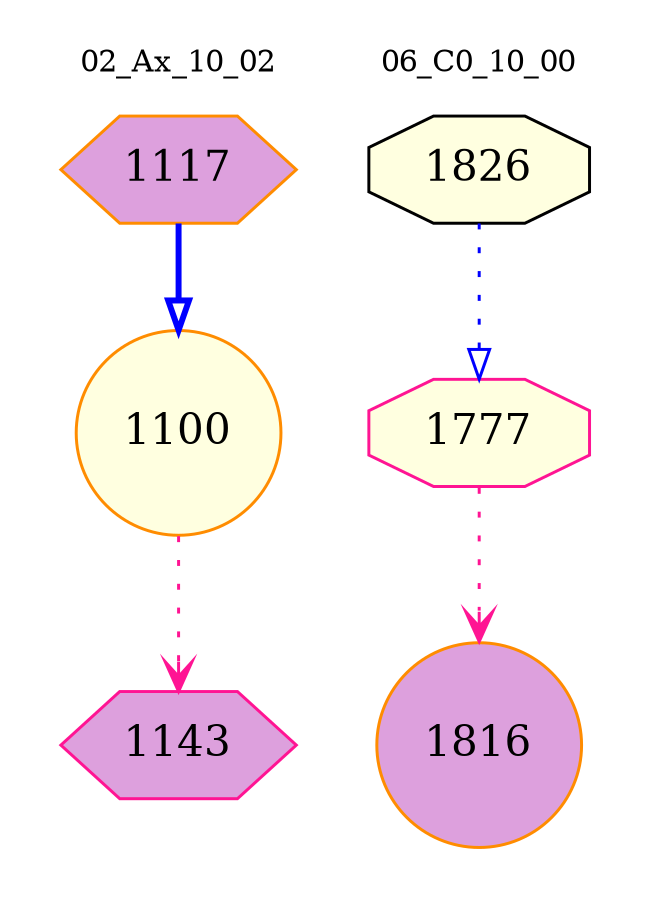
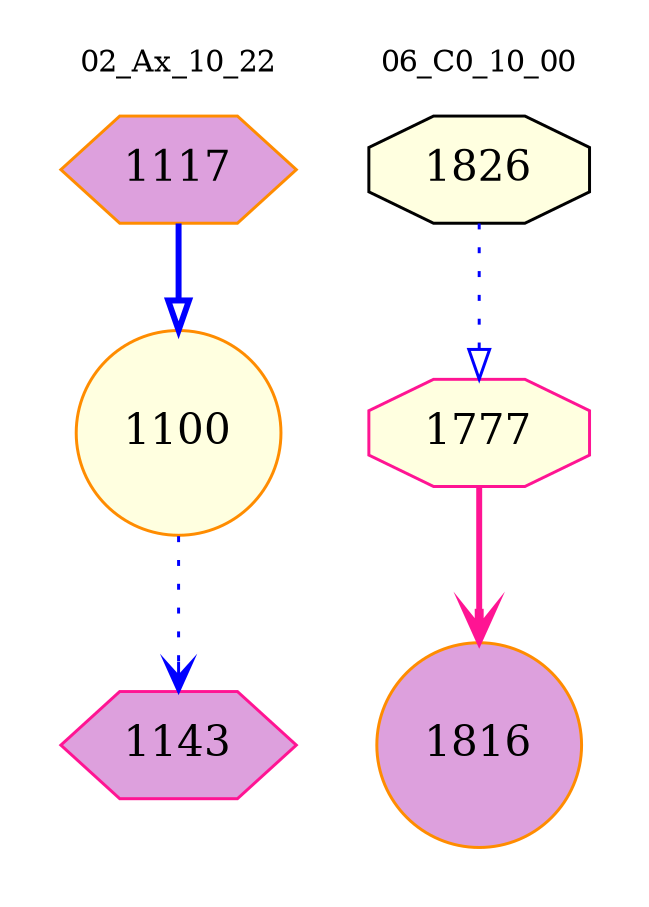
  digraph {
    node [color=darkorange fillcolor=lightyellow shape=circle style=filled]
    edge [arrowhead=vee color=deeppink style=dotted]
    n1 [label=1100]
    n2 [fillcolor=plum label=1117 shape=hexagon]
    n3 [color=deeppink fillcolor=plum label=1143 shape=hexagon]
    n4 [color=deeppink label=1777 shape=octagon]
    n5 [fillcolor=plum label=1816]
    n6 [color=black label=1826 shape=octagon]
    subgraph cluster_1 {
      color=white
      fontsize=10
-     label="02_Ax_10_02"
+     label="02_Ax_10_22"
      n1
      n2
      n3
    }
    subgraph cluster_2 {
      color=white
      fontsize=10
      label="06_C0_10_00"
      n4
      n5
      n6
    }
-   n1 -> n3
+   n1 -> n3 [color=blue]
    n2 -> n1 [arrowhead=onormal color=blue style=bold]
-   n4 -> n5
+   n4 -> n5 [style=bold]
    n6 -> n4 [arrowhead=onormal color=blue]
  }
